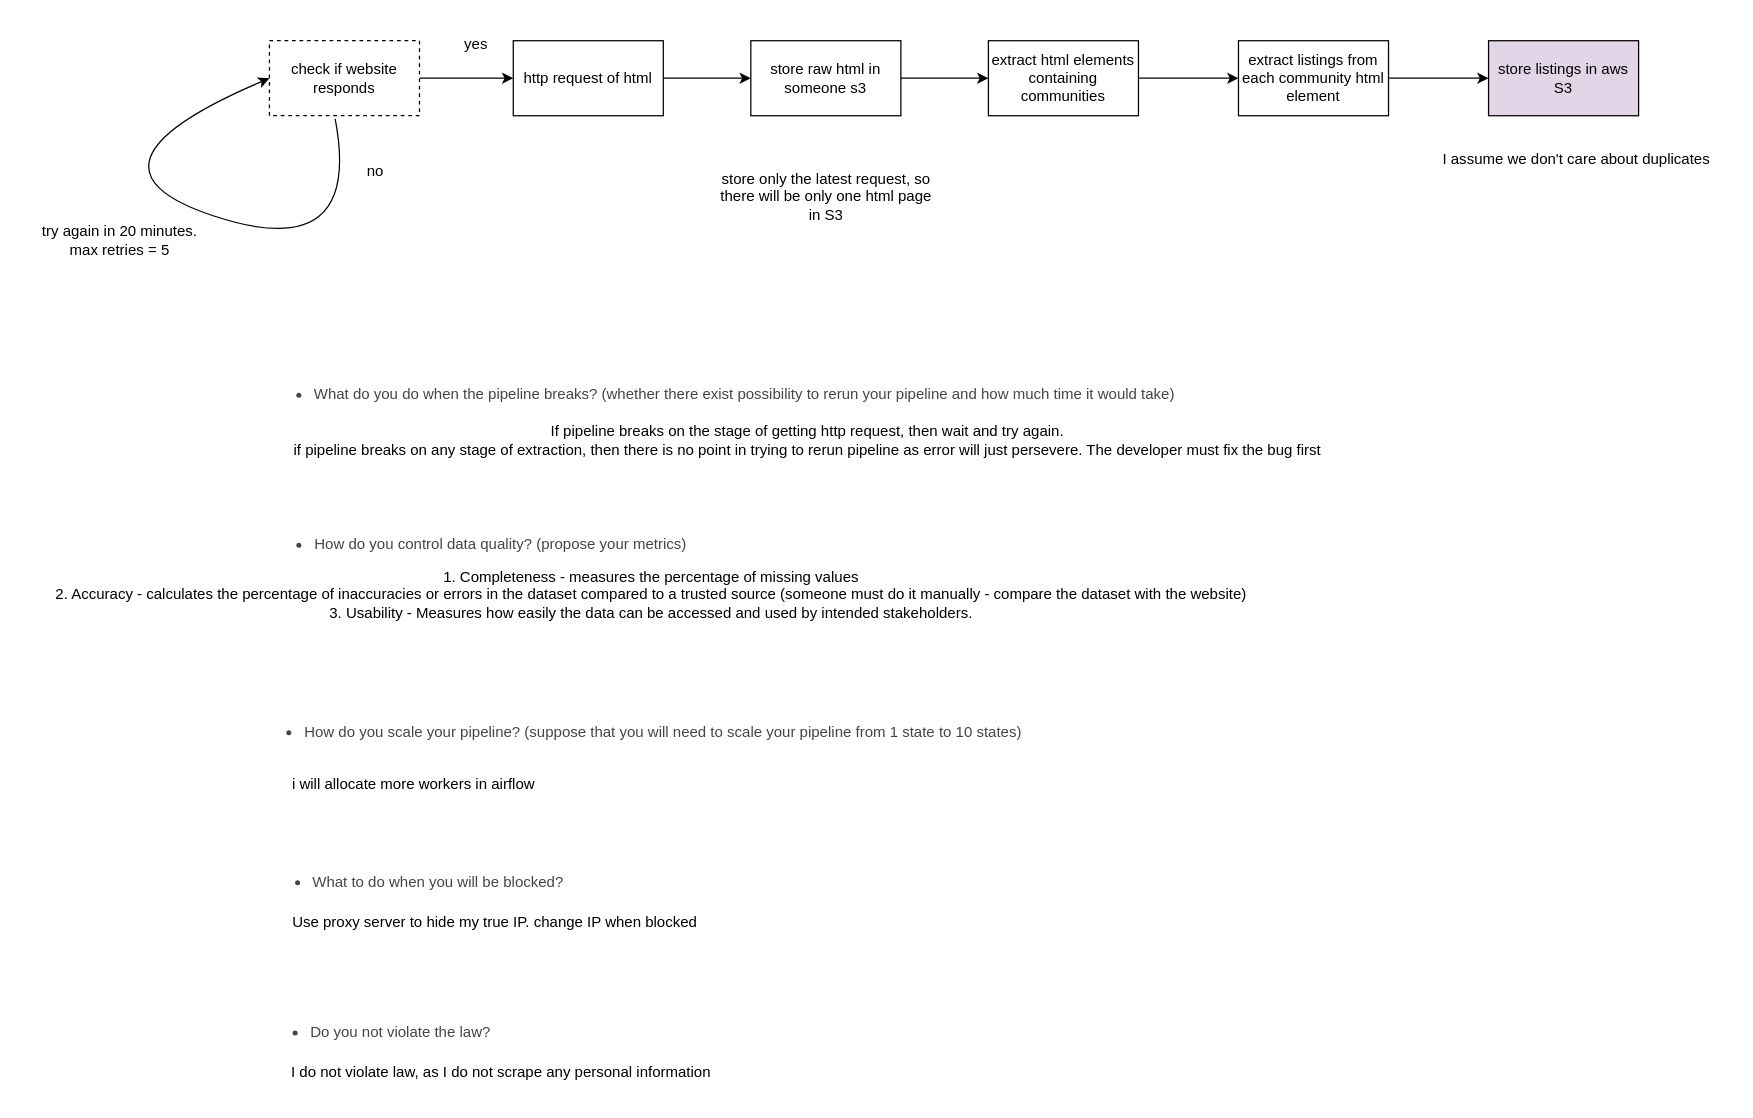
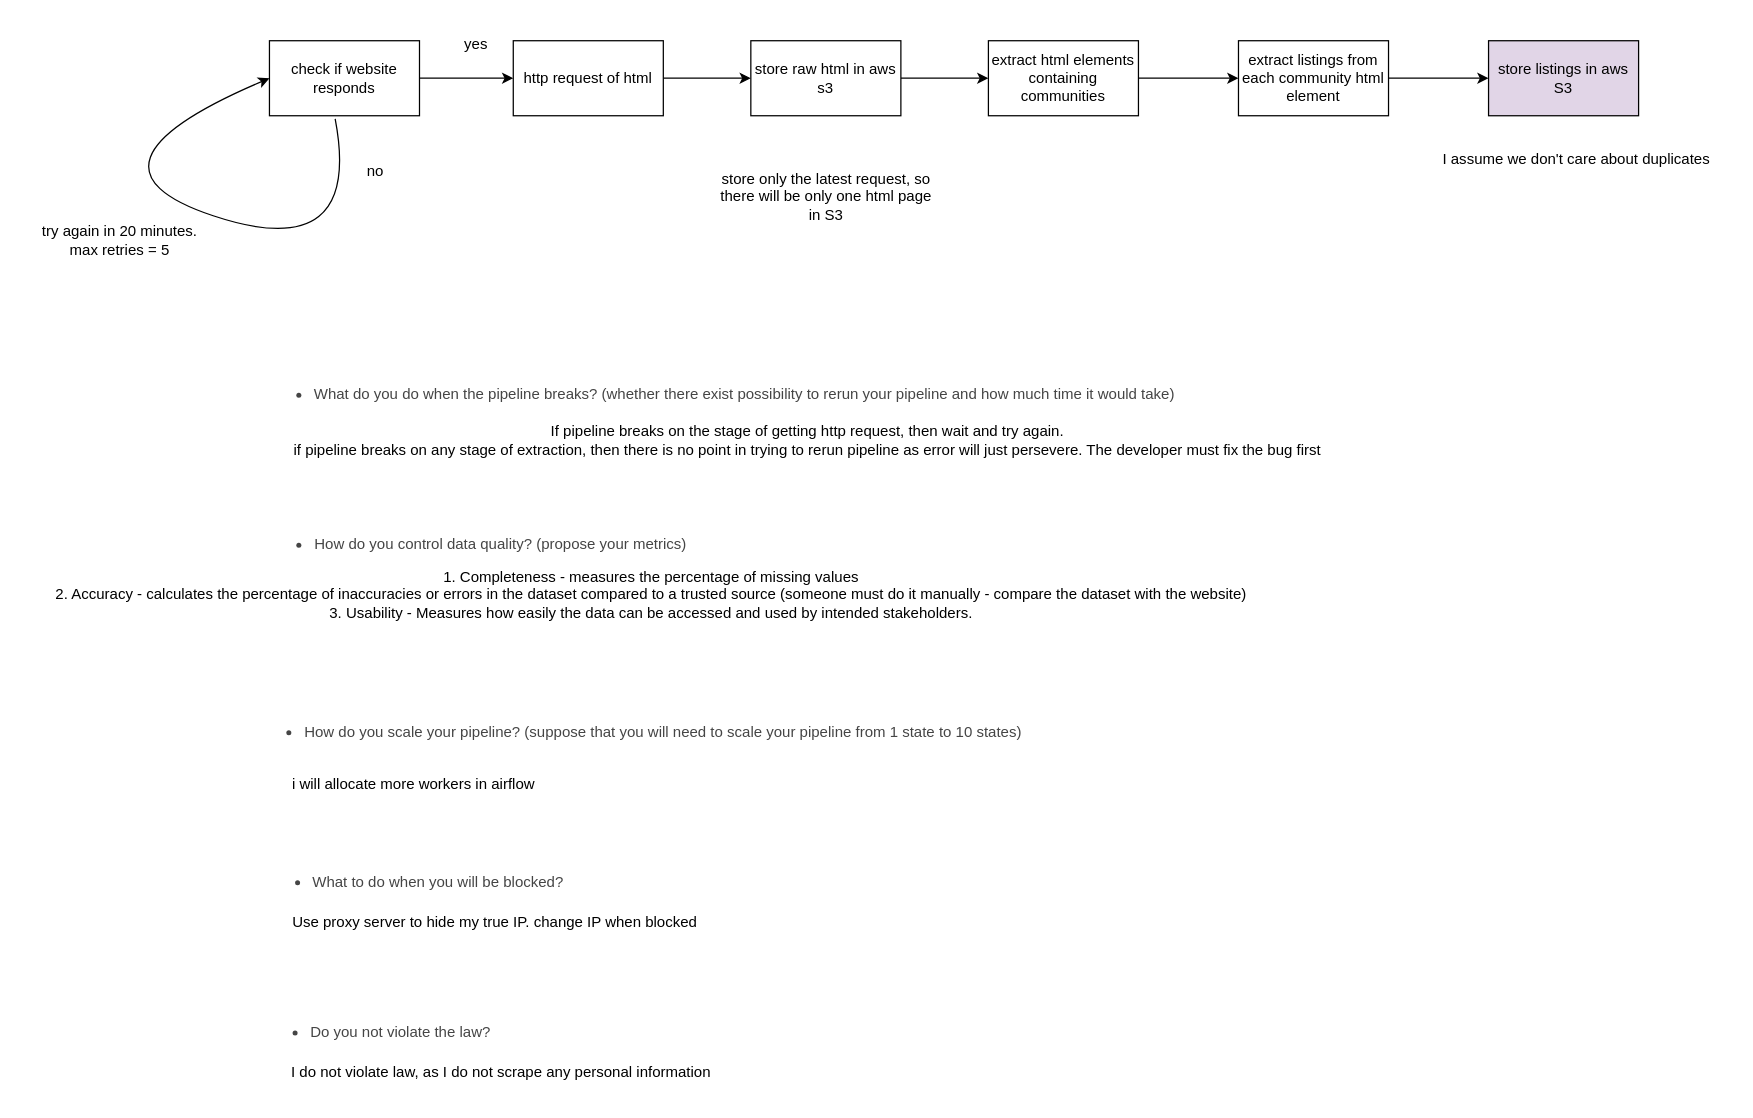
  <mxCell id="0" />
  <mxCell id="1" parent="0" />
  <mxCell id="2" value="" style="edgeStyle=orthogonalEdgeStyle;rounded=0;orthogonalLoop=1;jettySize=auto;html=1;" edge="1" parent="1" source="3" target="5"><mxGeometry relative="1" as="geometry" /></mxCell>
- <mxCell id="3" value="check if website responds&lt;br&gt;" style="rounded=0;whiteSpace=wrap;html=1;dashed=1;" vertex="1" parent="1"><mxGeometry x="215" y="32" width="120" height="60" as="geometry" /></mxCell>
+ <mxCell id="3" value="check if website responds&lt;br&gt;" style="rounded=0;whiteSpace=wrap;html=1;" vertex="1" parent="1"><mxGeometry x="215" y="32" width="120" height="60" as="geometry" /></mxCell>
  <mxCell id="4" value="" style="edgeStyle=orthogonalEdgeStyle;rounded=0;orthogonalLoop=1;jettySize=auto;html=1;" edge="1" parent="1" source="5" target="19"><mxGeometry relative="1" as="geometry" /></mxCell>
  <mxCell id="5" value="http request of html" style="rounded=0;whiteSpace=wrap;html=1;" vertex="1" parent="1"><mxGeometry x="410" y="32" width="120" height="60" as="geometry" /></mxCell>
  <mxCell id="6" value="" style="edgeStyle=orthogonalEdgeStyle;rounded=0;orthogonalLoop=1;jettySize=auto;html=1;" edge="1" parent="1" source="7" target="9"><mxGeometry relative="1" as="geometry" /></mxCell>
  <mxCell id="7" value="extract html elements containing communities" style="rounded=0;whiteSpace=wrap;html=1;" vertex="1" parent="1"><mxGeometry x="790" y="32" width="120" height="60" as="geometry" /></mxCell>
  <mxCell id="8" value="" style="edgeStyle=orthogonalEdgeStyle;rounded=0;orthogonalLoop=1;jettySize=auto;html=1;" edge="1" parent="1" source="9" target="10"><mxGeometry relative="1" as="geometry" /></mxCell>
  <mxCell id="9" value="extract listings from each community html element" style="rounded=0;whiteSpace=wrap;html=1;" vertex="1" parent="1"><mxGeometry x="990" y="32" width="120" height="60" as="geometry" /></mxCell>
  <mxCell id="10" value="store listings in aws S3" style="rounded=0;whiteSpace=wrap;html=1;fillColor=#e1d5e7;" vertex="1" parent="1"><mxGeometry x="1190" y="32" width="120" height="60" as="geometry" /></mxCell>
  <mxCell id="11" value="I assume we don't care about duplicates" style="text;html=1;align=center;verticalAlign=middle;resizable=0;points=[];autosize=1;strokeColor=none;fillColor=none;" vertex="1" parent="1"><mxGeometry x="1140" y="112" width="240" height="30" as="geometry" /></mxCell>
  <mxCell id="12" value="&lt;ul style=&quot;box-sizing: border-box; margin-top: 0px; margin-bottom: 1rem; padding-left: 1rem; margin-inline-start: 0.2rem; color: rgb(69, 69, 69); font-family: sans-serif, sans-serif; text-align: left; background-color: rgb(255, 255, 255);&quot; id=&quot;yui_3_17_2_1_1704287046822_111&quot;&gt;&lt;li style=&quot;box-sizing: border-box; line-height: 28px;&quot; id=&quot;yui_3_17_2_1_1704287046822_110&quot;&gt;&lt;font style=&quot;font-size: 12px;&quot;&gt;What do you do when the pipeline breaks? (whether there exist possibility to rerun your pipeline and how much time it would take)&lt;/font&gt;&lt;/li&gt;&lt;/ul&gt;" style="text;html=1;align=center;verticalAlign=middle;resizable=0;points=[];autosize=1;strokeColor=none;fillColor=none;" vertex="1" parent="1"><mxGeometry x="220" y="292" width="730" height="60" as="geometry" /></mxCell>
  <mxCell id="13" value="If pipeline breaks on the stage of getting http request, then wait and try again.&lt;br&gt;if pipeline breaks on any stage of extraction, then there is no point in trying to rerun pipeline as error will just persevere. The developer must fix the bug first" style="text;html=1;align=center;verticalAlign=middle;resizable=0;points=[];autosize=1;strokeColor=none;fillColor=none;" vertex="1" parent="1"><mxGeometry x="220" y="332" width="850" height="40" as="geometry" /></mxCell>
  <mxCell id="14" value="yes" style="text;html=1;align=center;verticalAlign=middle;resizable=0;points=[];autosize=1;strokeColor=none;fillColor=none;" vertex="1" parent="1"><mxGeometry x="360" y="20" width="40" height="30" as="geometry" /></mxCell>
  <mxCell id="15" value="no" style="text;html=1;strokeColor=none;fillColor=none;align=center;verticalAlign=middle;whiteSpace=wrap;rounded=0;" vertex="1" parent="1"><mxGeometry x="270" y="122" width="60" height="30" as="geometry" /></mxCell>
  <mxCell id="16" value="" style="curved=1;endArrow=classic;html=1;rounded=0;exitX=0.438;exitY=1.042;exitDx=0;exitDy=0;exitPerimeter=0;entryX=0;entryY=0.5;entryDx=0;entryDy=0;" edge="1" parent="1" source="3" target="3"><mxGeometry width="50" height="50" relative="1" as="geometry"><mxPoint x="240" y="212" as="sourcePoint" /><mxPoint x="140" y="72" as="targetPoint" /><Array as="points"><mxPoint x="290" y="212" /><mxPoint x="50" y="132" /></Array></mxGeometry></mxCell>
  <mxCell id="17" value="try again in 20 minutes.&lt;br&gt;max retries = 5&lt;br&gt;" style="text;html=1;align=center;verticalAlign=middle;resizable=0;points=[];autosize=1;strokeColor=none;fillColor=none;" vertex="1" parent="1"><mxGeometry x="20" y="172" width="150" height="40" as="geometry" /></mxCell>
  <mxCell id="18" value="" style="edgeStyle=orthogonalEdgeStyle;rounded=0;orthogonalLoop=1;jettySize=auto;html=1;" edge="1" parent="1" source="19" target="7"><mxGeometry relative="1" as="geometry" /></mxCell>
- <mxCell id="19" value="store raw html in someone s3" style="rounded=0;whiteSpace=wrap;html=1;" vertex="1" parent="1"><mxGeometry x="600" y="32" width="120" height="60" as="geometry" /></mxCell>
+ <mxCell id="19" value="store raw html in aws s3" style="rounded=0;whiteSpace=wrap;html=1;" vertex="1" parent="1"><mxGeometry x="600" y="32" width="120" height="60" as="geometry" /></mxCell>
  <mxCell id="20" value="store only the latest request, so there will be only one html page in S3" style="text;html=1;strokeColor=none;fillColor=none;align=center;verticalAlign=middle;whiteSpace=wrap;rounded=0;" vertex="1" parent="1"><mxGeometry x="572.5" y="122" width="175" height="70" as="geometry" /></mxCell>
  <mxCell id="21" value="&lt;ul style=&quot;box-sizing: border-box; margin-top: 0px; margin-bottom: 1rem; padding-left: 1rem; margin-inline-start: 0.2rem; color: rgb(69, 69, 69); font-family: sans-serif, sans-serif; text-align: left; background-color: rgb(255, 255, 255);&quot; id=&quot;yui_3_17_2_1_1704287046822_111&quot;&gt;&lt;li style=&quot;box-sizing: border-box; line-height: 28px;&quot; id=&quot;yui_3_17_2_1_1704287046822_112&quot;&gt;&lt;font style=&quot;font-size: 12px;&quot;&gt;How do you control data quality? (propose your metrics)&lt;/font&gt;&lt;/li&gt;&lt;/ul&gt;" style="text;html=1;align=center;verticalAlign=middle;resizable=0;points=[];autosize=1;strokeColor=none;fillColor=none;" vertex="1" parent="1"><mxGeometry x="220" y="412" width="340" height="60" as="geometry" /></mxCell>
  <mxCell id="22" value="&lt;font style=&quot;font-size: 12px;&quot;&gt;1. Completeness - measures the percentage of missing values&lt;br style=&quot;border-color: var(--border-color);&quot;&gt;2. Accuracy - calculates the percentage of inaccuracies or errors in the dataset compared to a trusted source (someone must do it manually - compare the dataset with the website)&lt;br style=&quot;border-color: var(--border-color);&quot;&gt;3. Usability -&amp;nbsp;Measures how easily the data can be accessed and used by intended stakeholders.&lt;/font&gt;" style="text;html=1;align=center;verticalAlign=middle;resizable=0;points=[];autosize=1;strokeColor=none;fillColor=none;" vertex="1" parent="1"><mxGeometry x="30" y="445" width="980" height="60" as="geometry" /></mxCell>
  <mxCell id="23" value="&lt;ul style=&quot;box-sizing: border-box; margin-top: 0px; margin-bottom: 1rem; padding-left: 1rem; margin-inline-start: 0.2rem; color: rgb(69, 69, 69); font-family: sans-serif, sans-serif; text-align: left; background-color: rgb(255, 255, 255);&quot; id=&quot;yui_3_17_2_1_1704287046822_111&quot;&gt;&lt;li style=&quot;box-sizing: border-box; line-height: 28px;&quot;&gt;&lt;font style=&quot;font-size: 12px;&quot;&gt;How do you scale your pipeline? (suppose that you will need to scale your pipeline from 1 state to 10 states)&lt;/font&gt;&lt;/li&gt;&lt;/ul&gt;" style="text;html=1;align=center;verticalAlign=middle;resizable=0;points=[];autosize=1;strokeColor=none;fillColor=none;" vertex="1" parent="1"><mxGeometry x="210" y="562" width="620" height="60" as="geometry" /></mxCell>
  <mxCell id="24" value="i will allocate more workers in airflow" style="text;html=1;align=center;verticalAlign=middle;resizable=0;points=[];autosize=1;strokeColor=none;fillColor=none;" vertex="1" parent="1"><mxGeometry x="220" y="612" width="220" height="30" as="geometry" /></mxCell>
  <mxCell id="25" value="&lt;ul style=&quot;box-sizing: border-box; margin-top: 0px; margin-bottom: 1rem; padding-left: 1rem; margin-inline-start: 0.2rem; color: rgb(69, 69, 69); font-family: sans-serif, sans-serif; text-align: left; background-color: rgb(255, 255, 255);&quot; id=&quot;yui_3_17_2_1_1704287046822_111&quot;&gt;&lt;li style=&quot;box-sizing: border-box; line-height: 28px;&quot; id=&quot;yui_3_17_2_1_1704287046822_113&quot;&gt;&lt;font style=&quot;font-size: 12px;&quot;&gt;What to do when you will be blocked?&lt;/font&gt;&lt;/li&gt;&lt;/ul&gt;" style="text;html=1;align=center;verticalAlign=middle;resizable=0;points=[];autosize=1;strokeColor=none;fillColor=none;" vertex="1" parent="1"><mxGeometry x="220" y="682" width="240" height="60" as="geometry" /></mxCell>
  <mxCell id="26" value="Use proxy server to hide my true IP. change IP when blocked" style="text;html=1;align=center;verticalAlign=middle;resizable=0;points=[];autosize=1;strokeColor=none;fillColor=none;" vertex="1" parent="1"><mxGeometry x="220" y="722" width="350" height="30" as="geometry" /></mxCell>
  <mxCell id="27" value="&lt;ul style=&quot;box-sizing: border-box; margin-top: 0px; margin-bottom: 1rem; padding-left: 1rem; margin-inline-start: 0.2rem; color: rgb(69, 69, 69); font-family: sans-serif, sans-serif; text-align: left; background-color: rgb(255, 255, 255);&quot; id=&quot;yui_3_17_2_1_1704287046822_111&quot;&gt;&lt;li style=&quot;box-sizing: border-box; line-height: 28px;&quot; id=&quot;yui_3_17_2_1_1704287046822_115&quot;&gt;&lt;font style=&quot;font-size: 12px;&quot;&gt;Do you not violate the law?&lt;/font&gt;&lt;/li&gt;&lt;/ul&gt;" style="text;html=1;align=center;verticalAlign=middle;resizable=0;points=[];autosize=1;strokeColor=none;fillColor=none;" vertex="1" parent="1"><mxGeometry x="215" y="802" width="190" height="60" as="geometry" /></mxCell>
  <mxCell id="28" value="I do not violate law, as I do not scrape any personal information" style="text;html=1;align=center;verticalAlign=middle;resizable=0;points=[];autosize=1;strokeColor=none;fillColor=none;" vertex="1" parent="1"><mxGeometry x="220" y="842" width="360" height="30" as="geometry" /></mxCell>
